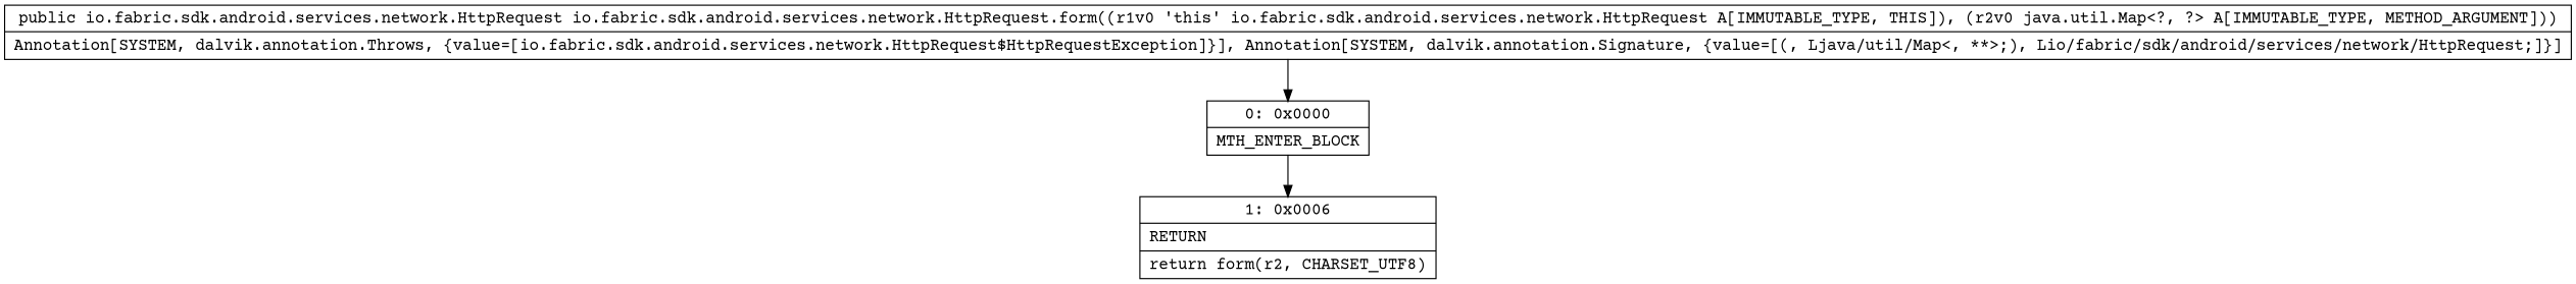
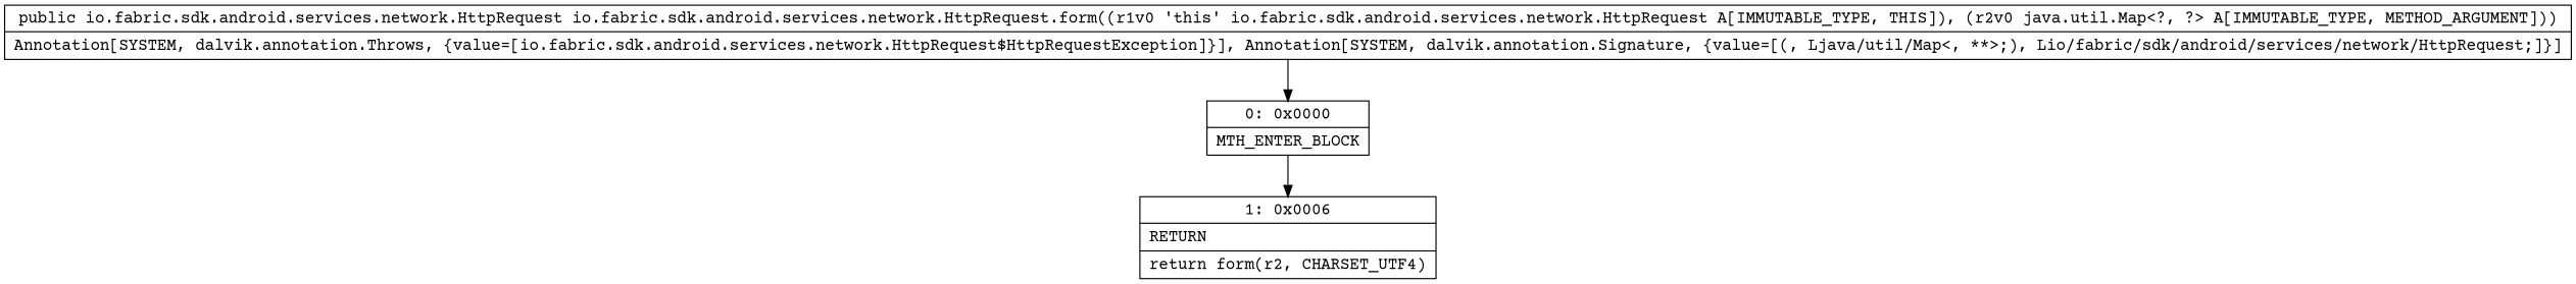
  digraph {
    fontname="Courier Prime"
    node [shape=record fontname="Courier Prime"]
    edge [fontname="Courier Prime"]
    n1 [label="{0\:\ 0x0000|MTH_ENTER_BLOCK\l}"]
-   n2 [label="{1\:\ 0x0006|RETURN\l|return form(r2, CHARSET_UTF8)\l}"]
+   n2 [label="{1\:\ 0x0006|RETURN\l|return form(r2, CHARSET_UTF4)\l}"]
    n3 [label="{public io.fabric.sdk.android.services.network.HttpRequest io.fabric.sdk.android.services.network.HttpRequest.form((r1v0 'this' io.fabric.sdk.android.services.network.HttpRequest A[IMMUTABLE_TYPE, THIS]), (r2v0 java.util.Map\<?, ?\> A[IMMUTABLE_TYPE, METHOD_ARGUMENT]))  | Annotation[SYSTEM, dalvik.annotation.Throws, \{value=[io.fabric.sdk.android.services.network.HttpRequest$HttpRequestException]\}], Annotation[SYSTEM, dalvik.annotation.Signature, \{value=[(, Ljava\/util\/Map\<, **\>;), Lio\/fabric\/sdk\/android\/services\/network\/HttpRequest;]\}]\l}"]
    n1 -> n2
    n3 -> n1
  }
